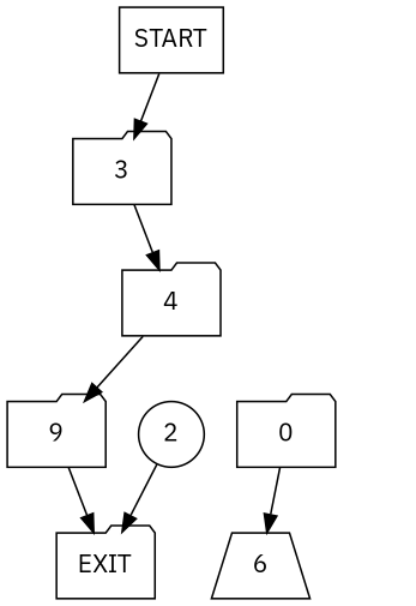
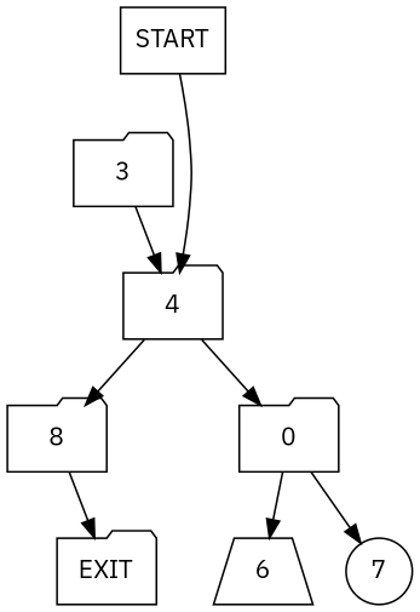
  digraph {
    fontname="IBM Plex Sans"
    node [fontname="IBM Plex Sans" shape=folder]
    edge [fontname="IBM Plex Sans"]
    n1 [label=START shape=box]
    3
    4
-   2 [shape=circle]
    n5 [label=EXIT]
-   8 [label=9]
+   8
    n7 [label=0]
    6 [shape=trapezium]
-   n1 -> 3
+   7 [shape=circle]
+   n1 -> 4
    3 -> 4
    4 -> 8
-   2 -> n5
+   4 -> n7
    8 -> n5
    n7 -> 6
+   n7 -> 7
  }
